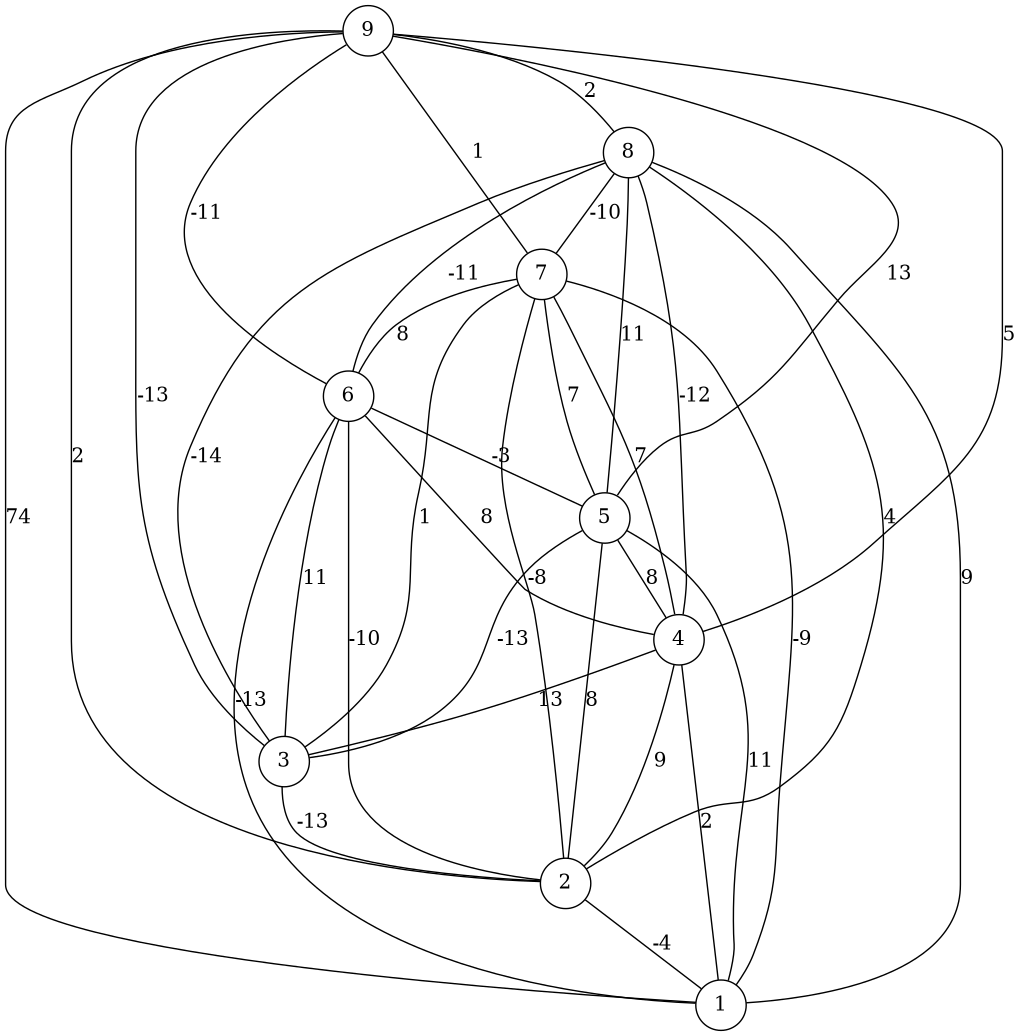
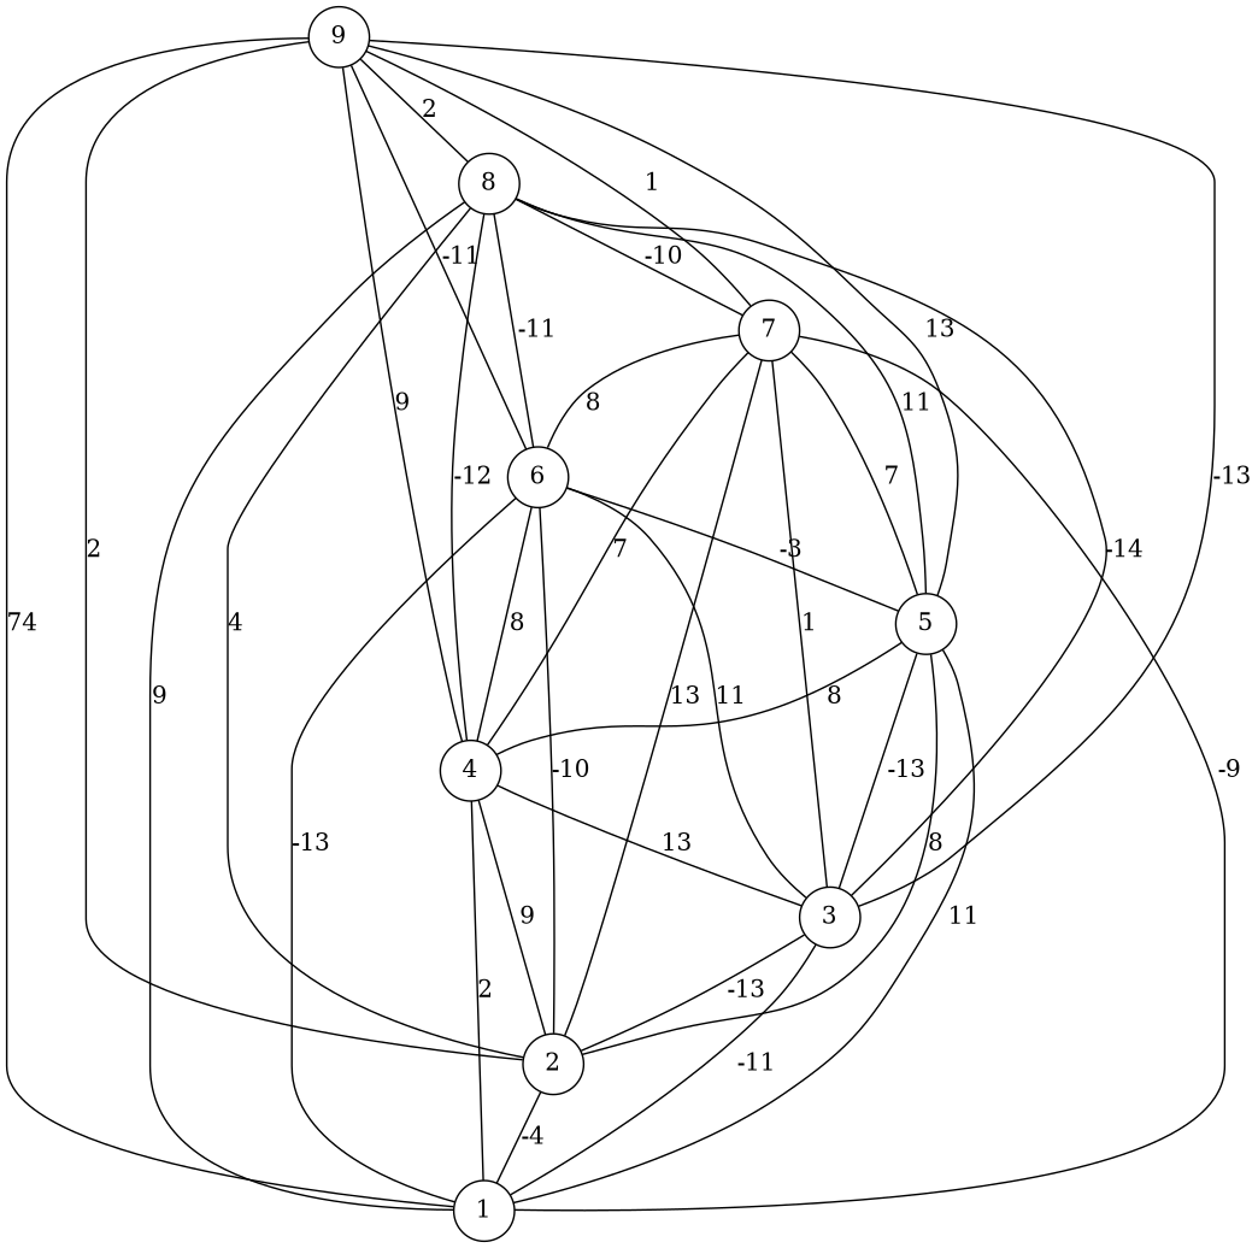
  graph {
    fontname="Helvetica,Arial,sans-serif"
    node [shape=circle]
    9
    1
    2
    3
    4
    5
    6
    7
    8
    9 -- 1 [label=74]
    9 -- 2 [label=2]
    9 -- 3 [label=-13]
-   9 -- 4 [label=5]
+   9 -- 4 [label=9]
    9 -- 5 [label=13]
    9 -- 6 [label=-11]
    9 -- 7 [label=1]
    9 -- 8 [label=2]
    2 -- 1 [label=-4]
+   3 -- 1 [label=-11]
    3 -- 2 [label=-13]
    4 -- 1 [label=2]
    4 -- 2 [label=9]
    4 -- 3 [label=13]
    5 -- 1 [label=11]
    5 -- 2 [label=8]
    5 -- 3 [label=-13]
    5 -- 4 [label=8]
    6 -- 1 [label=-13]
    6 -- 2 [label=-10]
    6 -- 3 [label=11]
    6 -- 4 [label=8]
    6 -- 5 [label=-3]
    7 -- 1 [label=-9]
-   7 -- 2 [label=-8]
+   7 -- 2 [label=13]
    7 -- 3 [label=1]
    7 -- 4 [label=7]
    7 -- 5 [label=7]
    7 -- 6 [label=8]
    8 -- 1 [label=9]
    8 -- 2 [label=4]
    8 -- 3 [label=-14]
    8 -- 4 [label=-12]
    8 -- 5 [label=11]
    8 -- 6 [label=-11]
    8 -- 7 [label=-10]
  }
